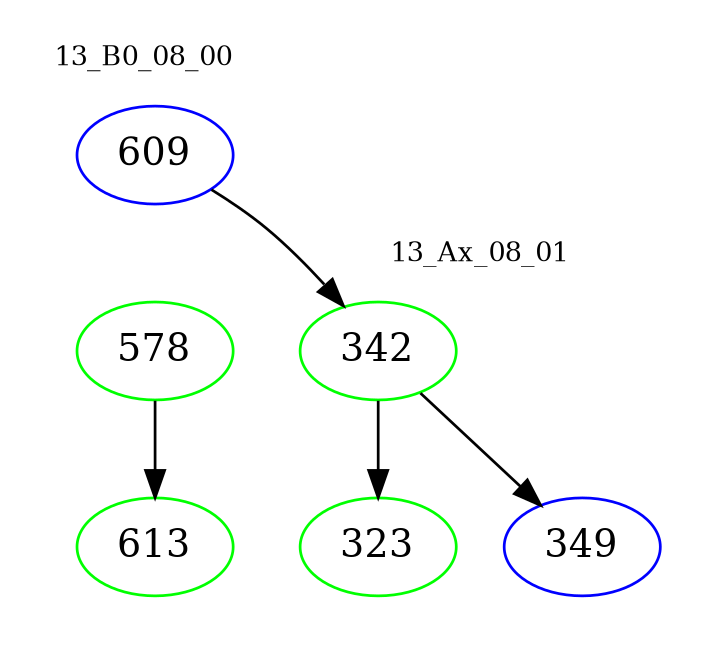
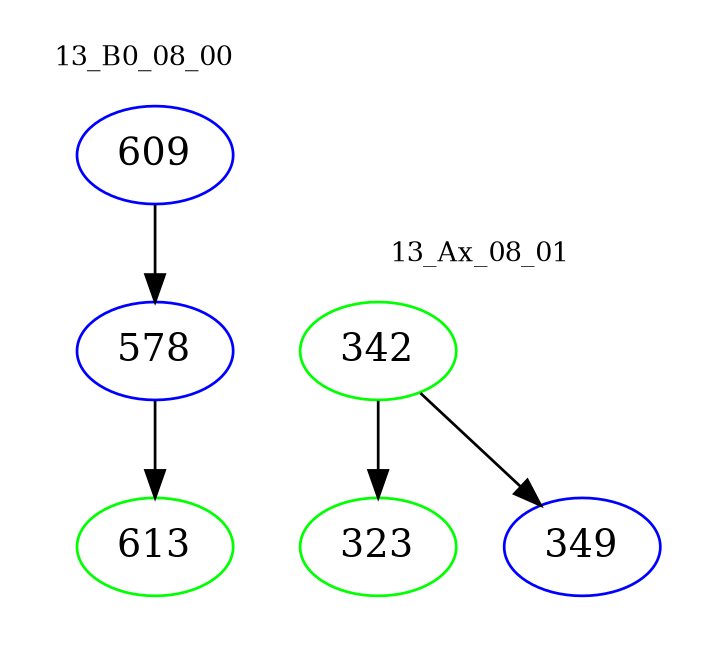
  digraph {
    node [color=green]
    edge [color=black]
    n1 [label=342]
    n2 [label=323]
    n3 [color=blue label=349]
    n4 [color=blue label=609]
-   n5 [label=578]
+   n5 [color=blue label=578]
    n6 [label=613]
    subgraph cluster_1 {
      color=white
      fontsize=10
      label="13_Ax_08_01"
      n1
      n2
      n3
    }
    subgraph cluster_2 {
      color=white
      fontsize=10
      label="13_B0_08_00"
      n4
      n5
      n6
    }
    n1 -> n2
    n1 -> n3
-   n4 -> n1
+   n4 -> n5
    n5 -> n6
  }
